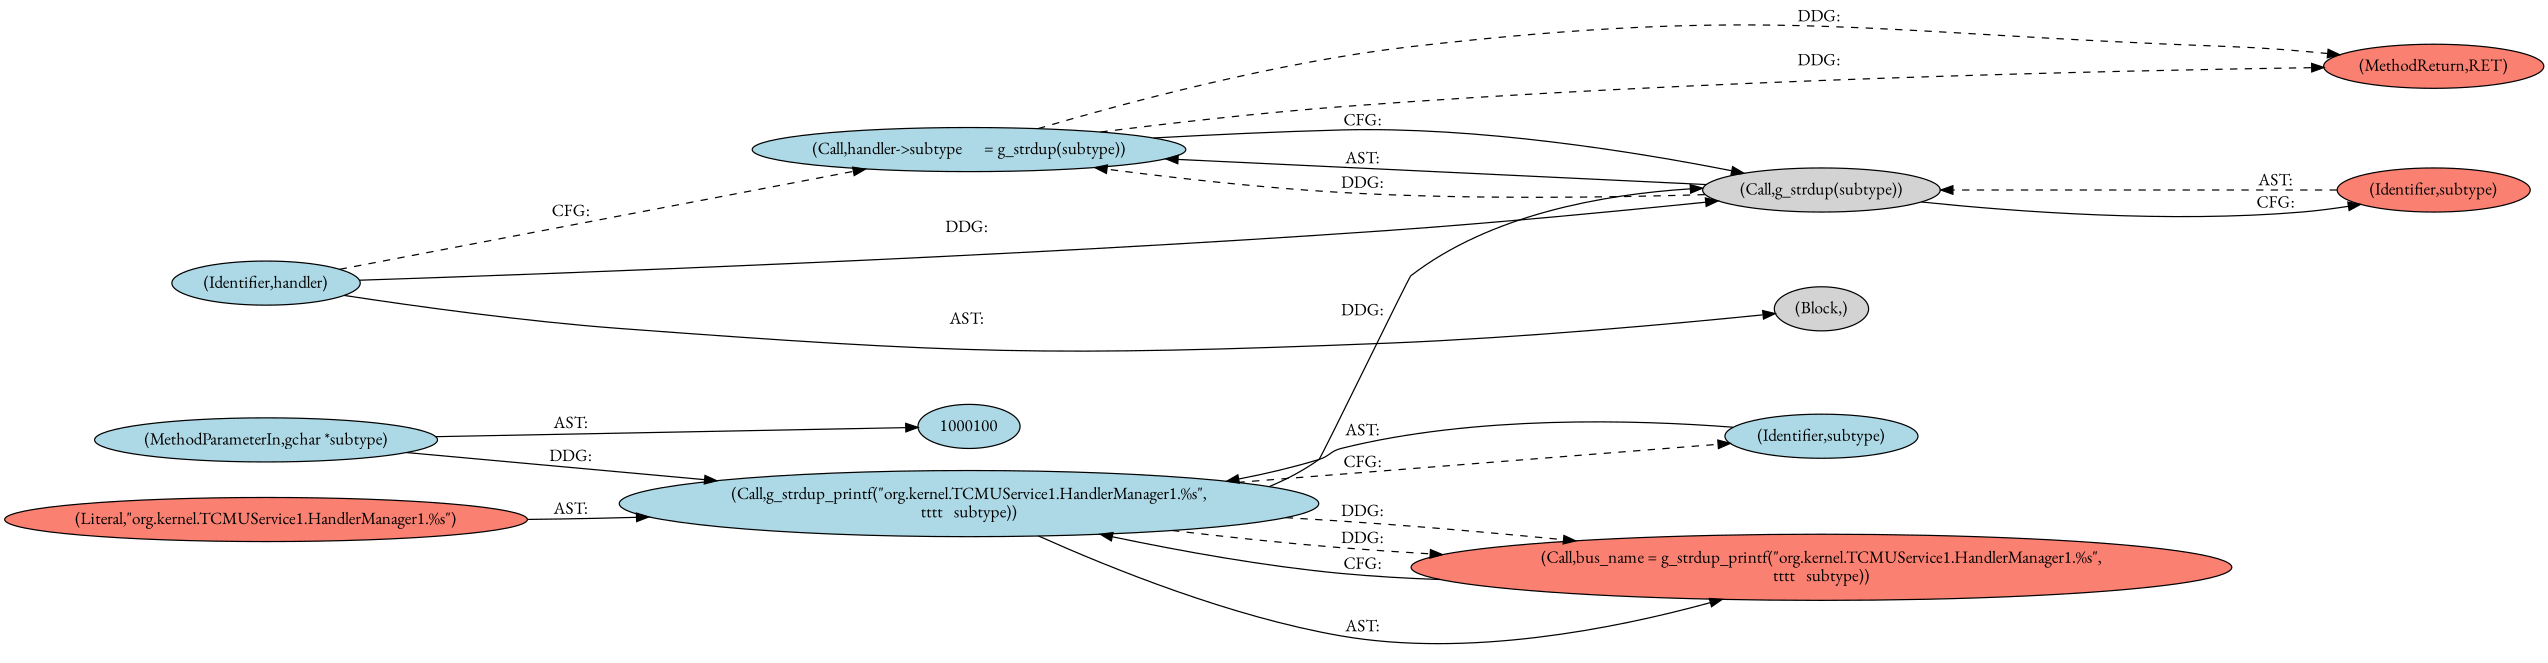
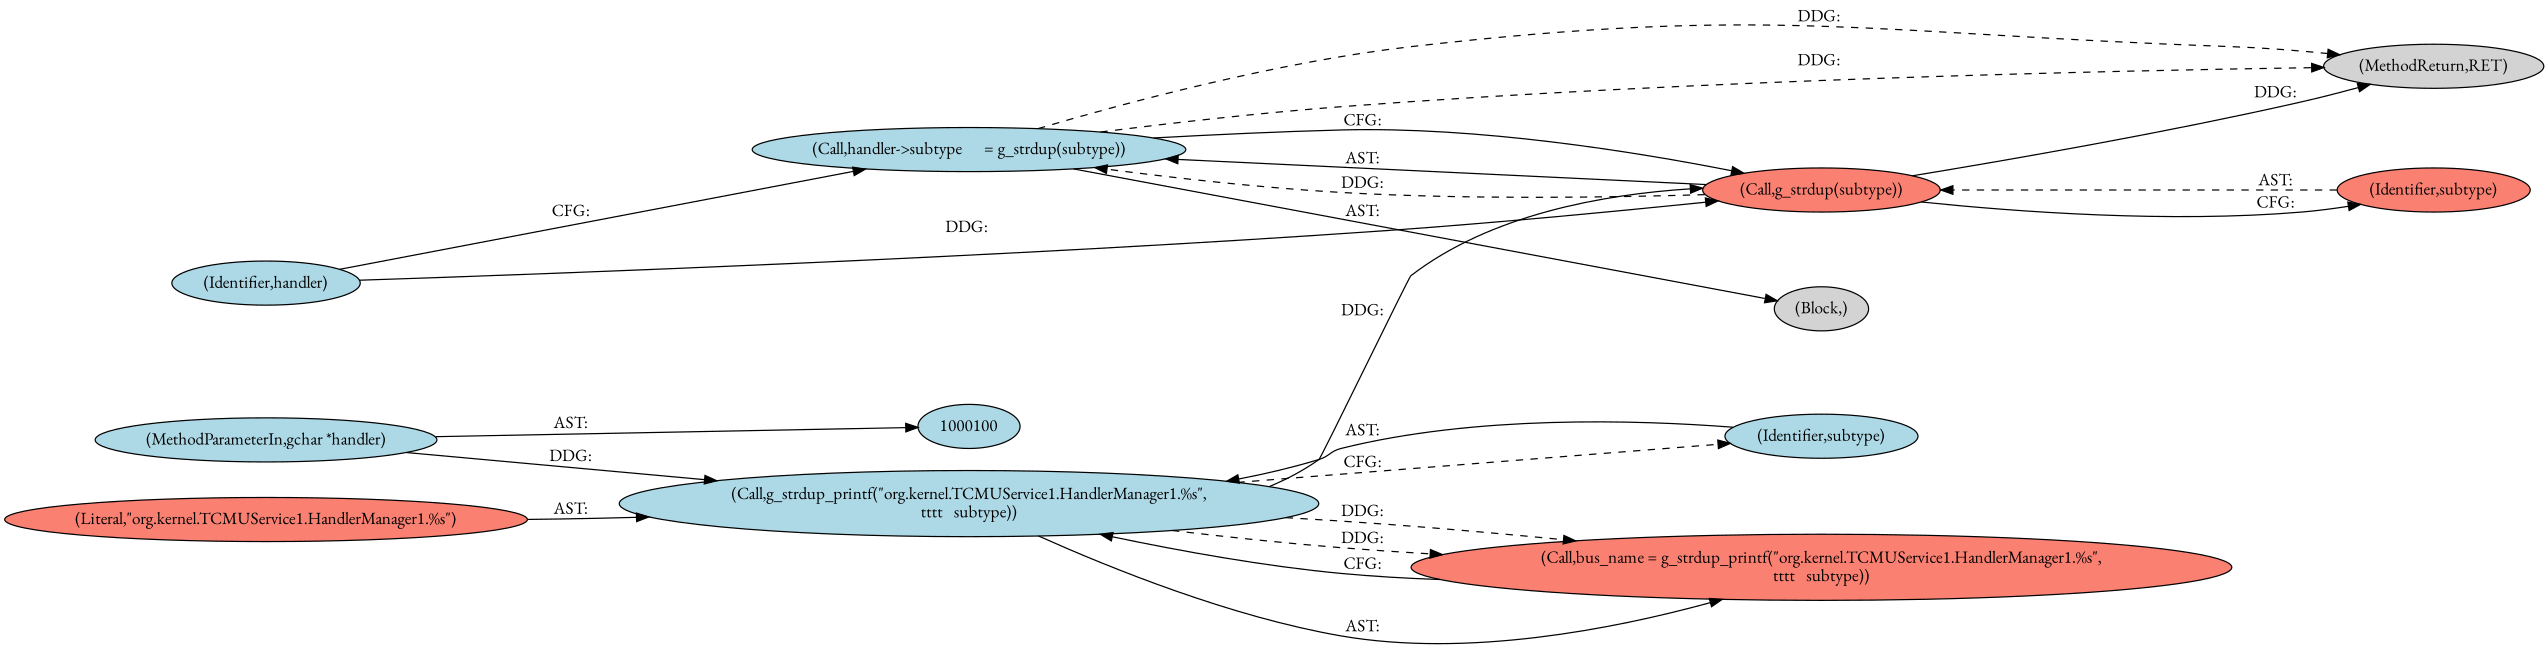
  digraph {
    fontname="EB Garamond"
    rankdir=LR
    node [fillcolor=lightblue fontname="EB Garamond" style=filled]
    edge [fontname="EB Garamond" style=solid]
    n1 [label="(Call,handler->subtype      = g_strdup(subtype))"]
-   n2 [fillcolor=lightgrey label="(Call,g_strdup(subtype))"]
-   n3 [fillcolor=salmon label="(MethodReturn,RET)"]
+   n2 [fillcolor=salmon label="(Call,g_strdup(subtype))"]
+   n3 [fillcolor=lightgrey label="(MethodReturn,RET)"]
    n4 [fillcolor=lightgrey label="(Block,)"]
    n5 [fillcolor=salmon label="(Identifier,subtype)"]
    n6 [label="(Call,g_strdup_printf(\"org.kernel.TCMUService1.HandlerManager1.%s\",\n\t\t\t\t   subtype))"]
    n7 [label="(Identifier,subtype)"]
    n8 [fillcolor=salmon label="(Call,bus_name = g_strdup_printf(\"org.kernel.TCMUService1.HandlerManager1.%s\",\n\t\t\t\t   subtype))"]
-   n9 [label="(MethodParameterIn,gchar *subtype)"]
+   n9 [label="(MethodParameterIn,gchar *handler)"]
    1000100
    n11 [label="(Identifier,handler)"]
    n12 [fillcolor=salmon label="(Literal,\"org.kernel.TCMUService1.HandlerManager1.%s\")"]
    n1 -> n2 [label="CFG: "]
    n1 -> n3 [label="DDG: " style=dashed]
    n1 -> n3 [label="DDG: " style=dashed]
-   n11 -> n4 [label="AST: "]
+   n1 -> n4 [label="AST: "]
    n2 -> n1 [label="AST: "]
    n2 -> n1 [label="DDG: " style=dashed]
+   n2 -> n3 [label="DDG: "]
    n2 -> n5 [label="CFG: "]
    n5 -> n2 [label="AST: " style=dashed]
    n6 -> n2 [label="DDG: "]
    n6 -> n7 [label="CFG: " style=dashed]
    n6 -> n8 [label="AST: "]
    n6 -> n8 [label="DDG: " style=dashed]
    n6 -> n8 [label="DDG: " style=dashed]
    n7 -> n6 [label="AST: "]
    n8 -> n6 [label="CFG: "]
    n9 -> n6 [label="DDG: "]
    n9 -> 1000100 [label="AST: "]
-   n11 -> n1 [label="CFG: " style=dashed]
+   n11 -> n1 [label="CFG: "]
    n11 -> n2 [label="DDG: "]
    n12 -> n6 [label="AST: "]
  }
